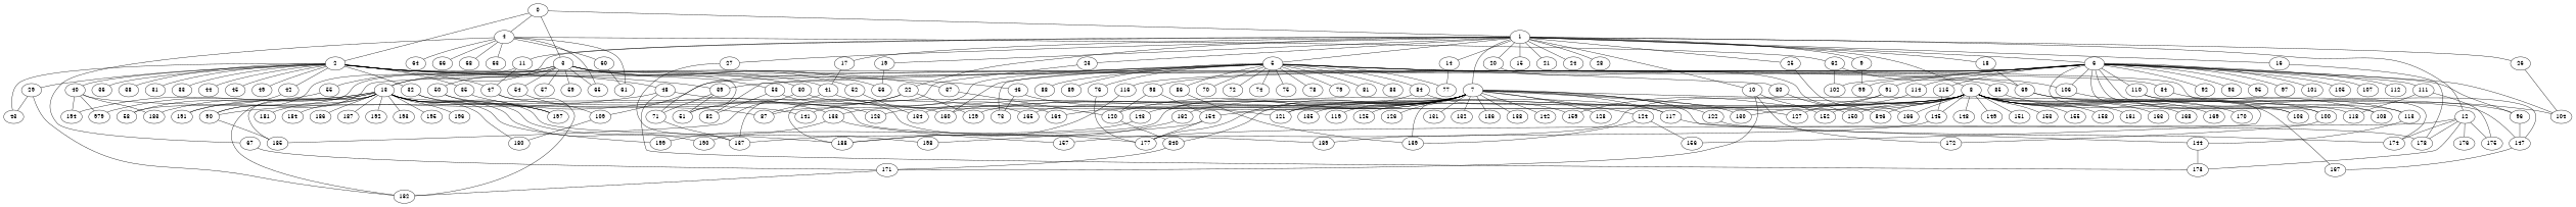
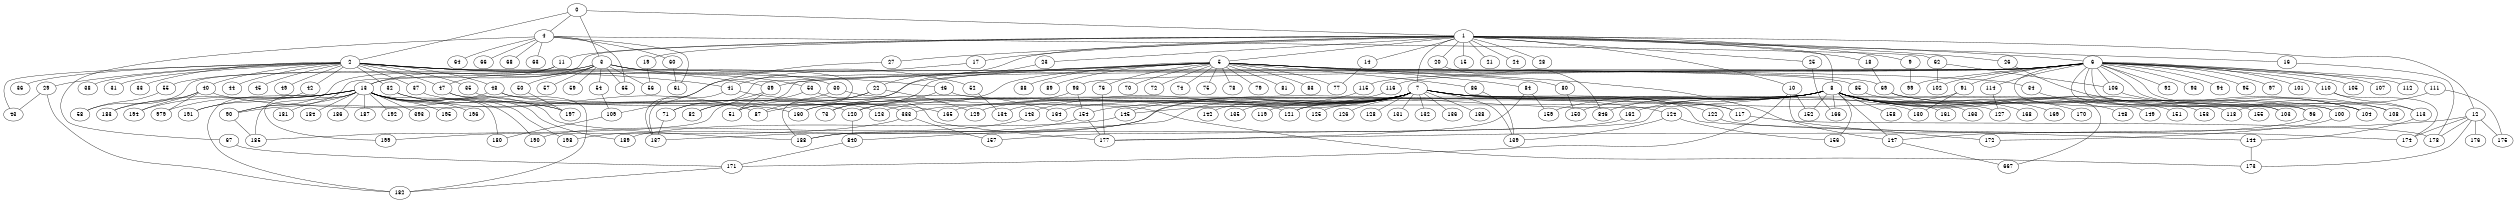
  graph {
    0
    1
    2
    3
    4
    5
    6
    7
    8
    9
    10
    11
    12
    13
    14
    15
    16
    17
    18
    19
    20
    21
    22
    23
    24
    25
    26
    27
    28
    29
    30
    31
    32
    33
    34
    35
    36
    37
    38
    39
    40
    41
    42
    43
    44
    45
    46
    47
    48
    49
    50
    51
    52
    53
    54
    55
    56
    57
    58
    59
    65
    64
    66
    67
    68
    60
    61
    62
    63
    69
    70
    71
    72
    73
    74
    75
    76
    77
    78
    79
    80
    81
    82
    83
    84
    85
    86
    87
    88
    89
    147
    160
    90
    91
    92
    93
+   94
    95
    96
    97
    98
    99
    100
    101
    102
    103
    104
    105
    106
    107
    108
    109
    110
    111
    112
    113
    114
    115
    116
    128
    130
    131
    132
-   133
+   133 [label=333]
    134
    129
    136
    137
    138
    139
    n131 [label=840]
-   141
    142
    143
    144
    135
    117
    118
    119
    120
    121
    122
    123
    124
    125
    126
    127
    145
    n149 [label=846]
    148
    149
    150
    151
    152
    153
    154
    155
    156
    157
    158
    159
    161
    162
    163
    164
    165
    166
-   167
+   167 [label=667]
    168
    169
    170
    171
    172
    173
    174
    175
    176
    177
    178
    n180 [label=979]
    180
    181
    182
    183
    184
    185
    186
    187
    188
    189
    190
    191
    192
-   193
+   193 [label=393]
    194
    195
    196
    197
    198
    199
    0 -- 1
    0 -- 2
    0 -- 3
    0 -- 4
    1 -- 5
    1 -- 6
    1 -- 7
    1 -- 8
    1 -- 9
    1 -- 10
    1 -- 11
    1 -- 12
    1 -- 13
    1 -- 14
    1 -- 15
    1 -- 16
    1 -- 17
    1 -- 18
    1 -- 19
    1 -- 20
    1 -- 21
    1 -- 22
    1 -- 23
    1 -- 24
    1 -- 25
    1 -- 26
    1 -- 27
    1 -- 28
    2 -- 29
    2 -- 30
    2 -- 31
    2 -- 32
    2 -- 33
    2 -- 34
    2 -- 35
    2 -- 36
    2 -- 37
    2 -- 38
    2 -- 39
    2 -- 40
    2 -- 41
    2 -- 42
    2 -- 43
    2 -- 44
    2 -- 45
    2 -- 46
    2 -- 47
    2 -- 48
    2 -- 49
    3 -- 13
    3 -- 50
    3 -- 51
    3 -- 52
    3 -- 53
    3 -- 54
    3 -- 55
    3 -- 56
    3 -- 57
    3 -- 58
    3 -- 59
    3 -- 65
    4 -- 65
    4 -- 64
    4 -- 66
    4 -- 67
    4 -- 68
    4 -- 60
    4 -- 61
    4 -- 62
    4 -- 63
    5 -- 69
    5 -- 70
    5 -- 71
    5 -- 72
    5 -- 73
    5 -- 74
    5 -- 75
    5 -- 76
    5 -- 77
    5 -- 78
    5 -- 79
    5 -- 80
    5 -- 81
    5 -- 82
    5 -- 83
    5 -- 84
    5 -- 85
    5 -- 86
    5 -- 87
    5 -- 88
    5 -- 89
    5 -- 147
    5 -- 160
    6 -- 39
    6 -- 90
    6 -- 91
    6 -- 92
    6 -- 93
+   6 -- 94
    6 -- 95
    6 -- 96
    6 -- 97
    6 -- 98
    6 -- 99
    6 -- 100
    6 -- 101
    6 -- 102
    6 -- 103
    6 -- 104
    6 -- 105
    6 -- 106
    6 -- 107
    6 -- 108
    6 -- 109
    6 -- 110
    6 -- 111
    6 -- 112
    6 -- 113
    6 -- 114
    6 -- 115
    6 -- 116
    7 -- 128
    7 -- 130
    7 -- 131
    7 -- 132
    7 -- 133
    7 -- 134
    7 -- 129
    7 -- 136
    7 -- 137
    7 -- 138
    7 -- 139
    7 -- n131
-   7 -- 141
    7 -- 142
    7 -- 143
    7 -- 144
    7 -- 135
    7 -- 117
    7 -- 118
    7 -- 119
    7 -- 120
    7 -- 121
    7 -- 122
    7 -- 123
    7 -- 124
    7 -- 125
    7 -- 126
    7 -- 127
    8 -- 147
    8 -- 160
    8 -- 145
    8 -- n149
    8 -- 148
    8 -- 149
    8 -- 150
    8 -- 151
    8 -- 152
    8 -- 153
    8 -- 154
    8 -- 155
    8 -- 156
    8 -- 157
    8 -- 158
    8 -- 159
    8 -- 161
    8 -- 162
    8 -- 163
    8 -- 164
    8 -- 165
    8 -- 166
    8 -- 167
    8 -- 168
    8 -- 169
    8 -- 170
    9 -- 99
    10 -- 152
    10 -- 171
    10 -- 172
    11 -- 47
    11 -- 90
    12 -- 173
    12 -- 174
    12 -- 175
    12 -- 176
    12 -- 177
    12 -- 178
    13 -- n180
    13 -- 180
    13 -- 181
    13 -- 182
    13 -- 183
    13 -- 184
    13 -- 185
    13 -- 186
    13 -- 187
    13 -- 188
    13 -- 189
    13 -- 190
    13 -- 191
    13 -- 192
    13 -- 193
    13 -- 194
    13 -- 195
    13 -- 196
    13 -- 197
    13 -- 198
    13 -- 199
    14 -- 77
    16 -- 178
    17 -- 41
    18 -- 69
    19 -- 56
    20 -- n149
    22 -- 51
    22 -- 87
    22 -- 129
    23 -- 188
    25 -- 166
    26 -- 104
    27 -- 137
    29 -- 43
    29 -- 182
    30 -- 121
    30 -- 185
    32 -- 87
    32 -- 197
    34 -- 104
    35 -- 133
    37 -- 120
    39 -- 51
    39 -- 71
    40 -- 160
    40 -- n180
    40 -- 183
    40 -- 194
    41 -- 137
    41 -- 164
    42 -- 191
    46 -- 73
    46 -- 117
    47 -- 123
    47 -- 182
    48 -- 90
    48 -- 165
    48 -- 173
-   50 -- 141
    50 -- 197
    52 -- 134
    53 -- 82
    53 -- 177
    54 -- 109
    55 -- 58
    67 -- 171
    60 -- 61
    62 -- 102
    62 -- 106
    69 -- 96
    69 -- 100
    71 -- 137
    76 -- 177
    80 -- 150
    84 -- 159
    84 -- 177
    85 -- 103
    86 -- 139
    147 -- 167
    90 -- 185
    91 -- 130
    91 -- 121
    96 -- 147
    98 -- 120
    98 -- 154
    100 -- 172
    106 -- 108
    109 -- 180
    110 -- 113
    110 -- 174
    111 -- 118
    111 -- 175
    113 -- 144
    114 -- 127
    115 -- 145
    116 -- 188
    133 -- 157
    133 -- 199
    n131 -- 171
    143 -- 190
    144 -- 173
    117 -- 178
    120 -- n131
    122 -- 174
    124 -- 139
    124 -- 156
    145 -- 189
    154 -- 177
    154 -- 198
    162 -- 188
    171 -- 182
  }
